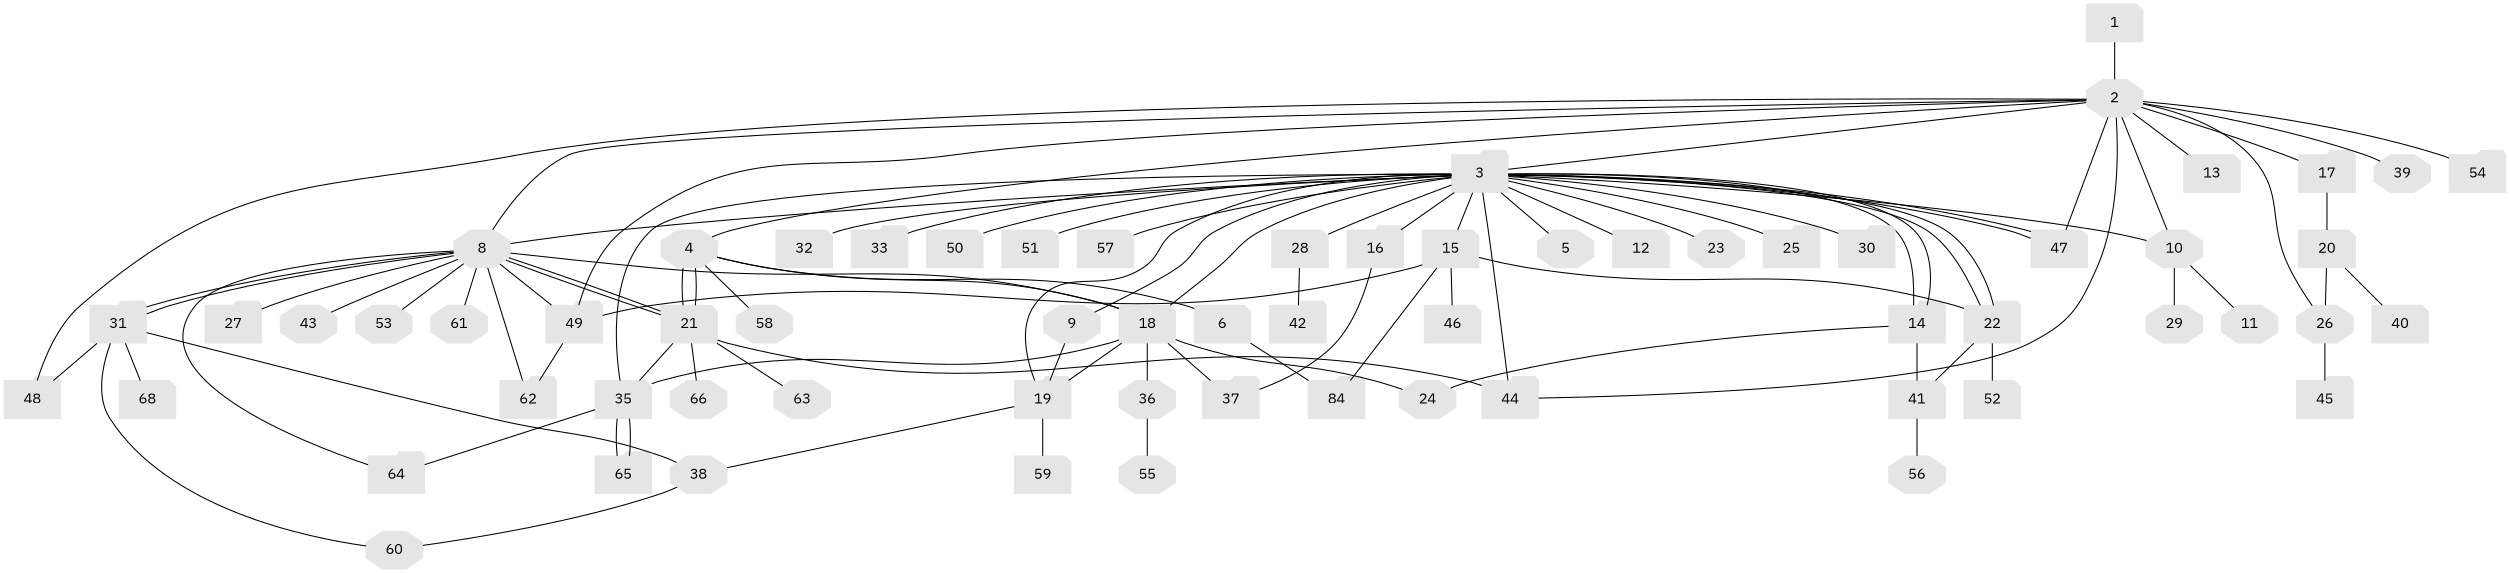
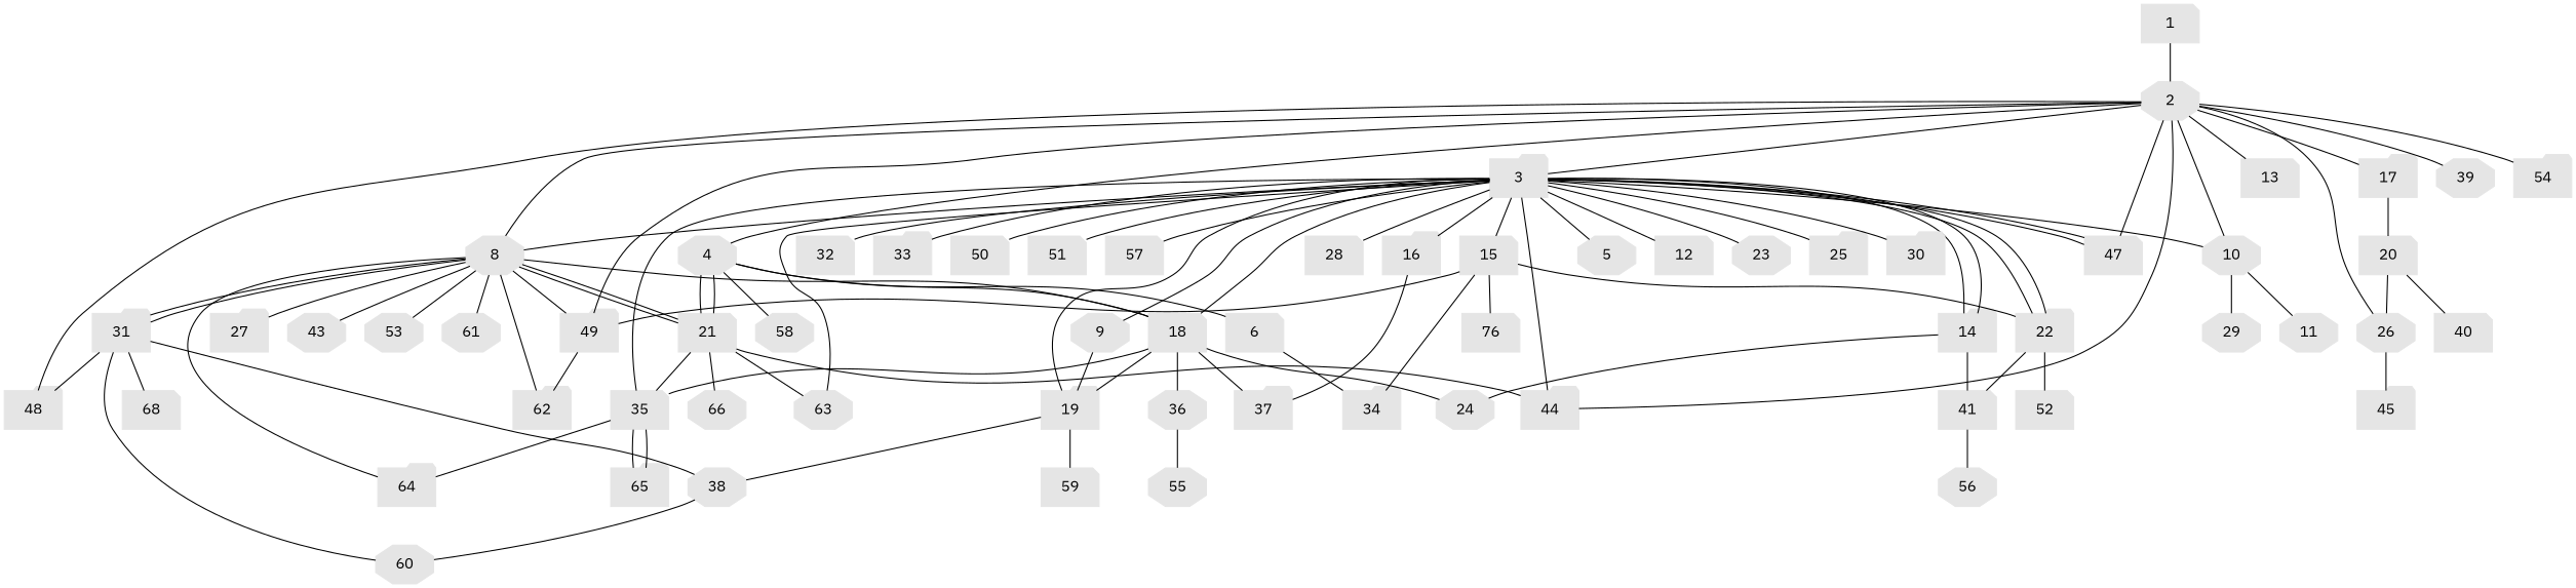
  graph {
    fontname="IBM Plex Sans"
    node [color=gray90 fontname="IBM Plex Sans" shape=octagon style=filled]
    edge [fontname="IBM Plex Sans"]
    1 [shape=note]
    2
    3 [shape=folder]
    4
    8
    10
    13 [shape=note]
    17 [shape=folder]
    26
    39
    44 [shape=folder]
    47 [shape=note]
    48 [shape=folder]
    49 [shape=folder]
    54 [shape=folder]
    5
    9
    12 [shape=note]
    14 [shape=folder]
    15 [shape=note]
    16 [shape=folder]
    18 [shape=note]
    19 [shape=folder]
    22 [shape=folder]
    23
    25 [shape=folder]
    28 [shape=note]
    30 [shape=folder]
    32 [shape=note]
    33 [shape=folder]
    35 [shape=note]
    50 [shape=note]
    51 [shape=note]
    57 [shape=note]
    63
    6 [shape=note]
    21 [shape=note]
    58
    27 [shape=folder]
    31 [shape=folder]
    43
    53
    61
    62 [shape=folder]
    64 [shape=folder]
    11
    29
    20 [shape=note]
    45 [shape=folder]
    24
    41 [shape=note]
-   34 [shape=folder label=84]
-   46 [shape=note]
+   34 [shape=folder]
+   46 [shape=note label=76]
    37 [shape=folder]
    36
    38
    59 [shape=note]
    52 [shape=note]
-   42 [shape=folder]
    65 [shape=folder]
    66
    60
    68 [shape=note]
    56
    40 [shape=note]
    55
    1 -- 2
    2 -- 3
    2 -- 4
    2 -- 8
    2 -- 10
    2 -- 13
    2 -- 17
    2 -- 26
    2 -- 39
    2 -- 44
    2 -- 47
    2 -- 48
    2 -- 49
    2 -- 54
    3 -- 8
    3 -- 10
    3 -- 44
    3 -- 47
    3 -- 47
    3 -- 5
    3 -- 9
    3 -- 12
    3 -- 14
    3 -- 14
    3 -- 15
    3 -- 16
    3 -- 18
    3 -- 19
    3 -- 22
    3 -- 22
    3 -- 23
    3 -- 25
    3 -- 28
    3 -- 30
    3 -- 32
    3 -- 33
    3 -- 35
    3 -- 50
    3 -- 51
    3 -- 57
+   3 -- 63
    4 -- 18
    4 -- 6
    4 -- 21
    4 -- 21
    4 -- 58
    8 -- 49
    8 -- 18
    8 -- 21
    8 -- 21
    8 -- 27
    8 -- 31
    8 -- 31
    8 -- 43
    8 -- 53
    8 -- 61
    8 -- 62
    8 -- 64
    10 -- 11
    10 -- 29
    17 -- 20
    26 -- 45
    49 -- 62
    9 -- 19
    14 -- 24
    14 -- 41
    15 -- 49
    15 -- 22
    15 -- 34
    15 -- 46
    16 -- 37
    18 -- 19
    18 -- 35
    18 -- 24
    18 -- 37
    18 -- 36
    19 -- 38
    19 -- 59
    22 -- 41
    22 -- 52
-   28 -- 42
    35 -- 64
    35 -- 65
    35 -- 65
    6 -- 34
    21 -- 44
    21 -- 35
    21 -- 63
    21 -- 66
    31 -- 48
    31 -- 38
    31 -- 60
    31 -- 68
    20 -- 26
    20 -- 40
    41 -- 56
    36 -- 55
    38 -- 60
  }
